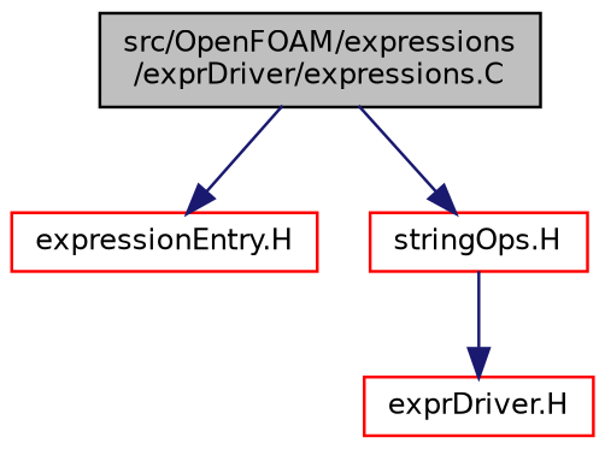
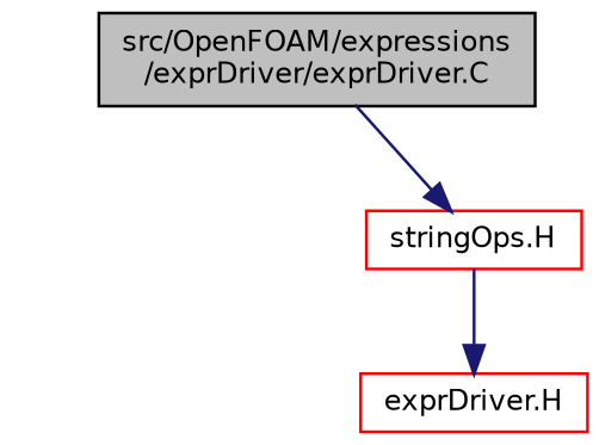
  digraph {
    node [color=red fontname=Helvetica fontsize=10 shape=record]
    edge [color=midnightblue fontname=Helvetica fontsize=10 labelfontname=Helvetica labelfontsize=10 style=solid]
-   n1 [color=black fillcolor=grey75 fontcolor=black height=0.2 label="src/OpenFOAM/expressions\l/exprDriver/expressions.C" style=filled width=0.4]
-   n2 [height=0.2 label="expressionEntry.H" width=0.4]
+   n1 [color=black fillcolor=grey75 fontcolor=black height=0.2 label="src/OpenFOAM/expressions\l/exprDriver/exprDriver.C" style=filled width=0.4]
    n3 [height=0.2 label="stringOps.H" width=0.4]
    n4 [height=0.2 label="exprDriver.H" width=0.4]
-   n1 -> n2
    n1 -> n3
    n3 -> n4
  }
